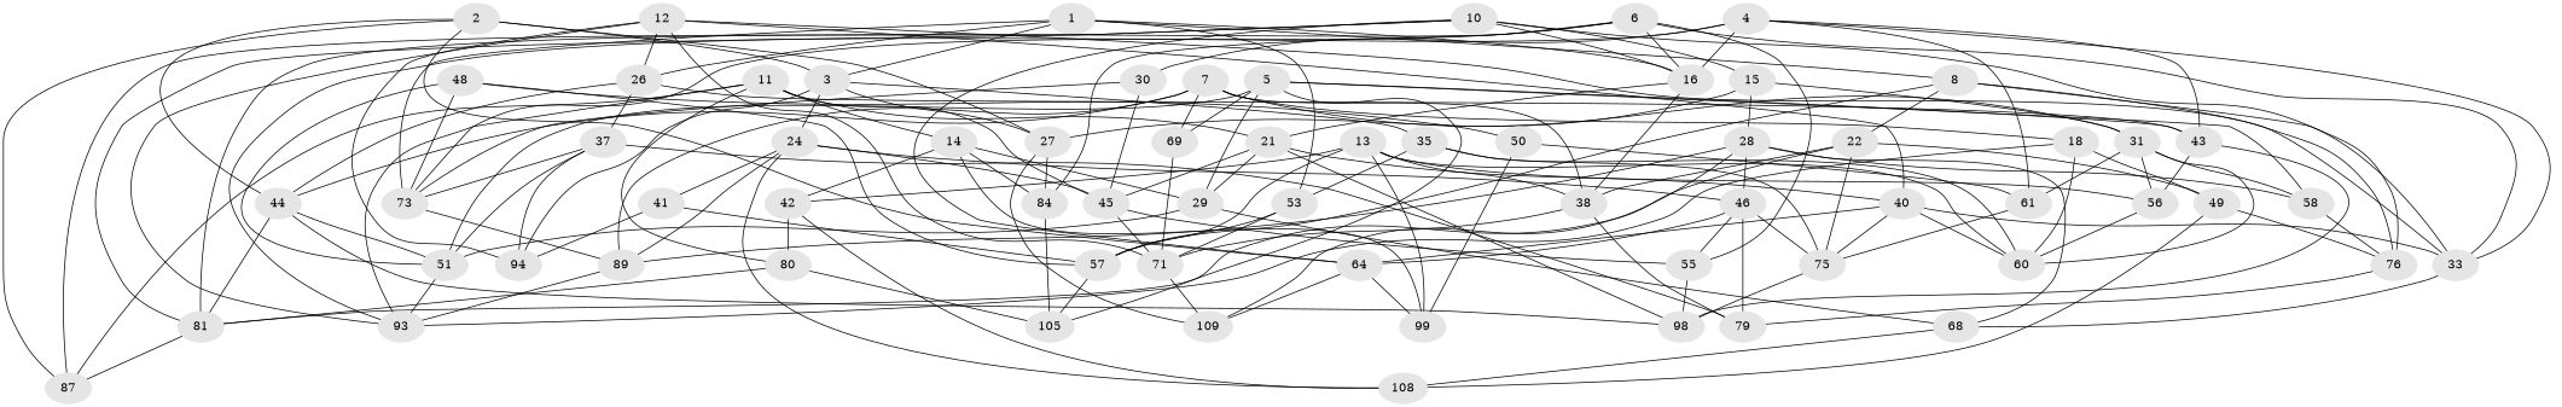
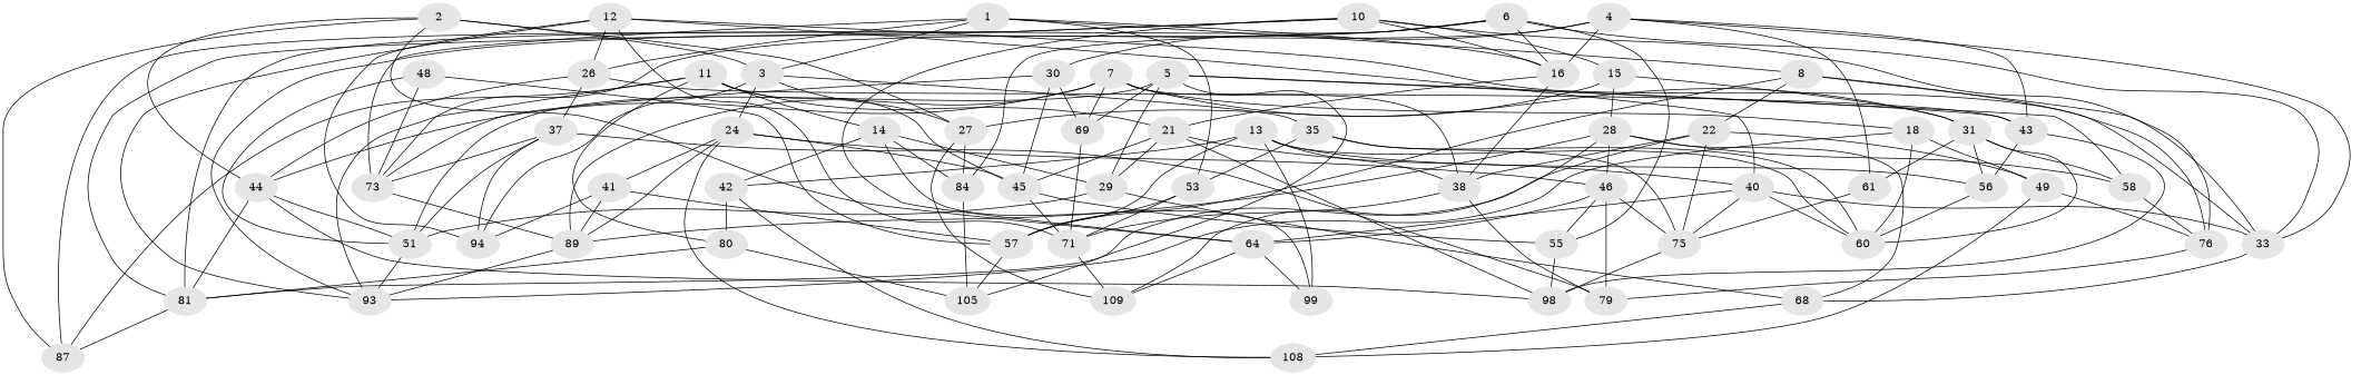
  graph {
    node [color=gray90 style=filled]
    1 [super="+20"]
    3 [super="+23"]
    8 [super="+104"]
    16 [super="+54"]
    26 [super="+47"]
    53
    73 [super="+83"]
    27 [super="+90"]
    24 [super="+66"]
    35
    94
    n12 [label=33 super="+70"]
    22 [super="+110"]
    57 [super="+77"]
    76 [super="+96"]
    38 [super="+85"]
    21 [super="+36"]
    44 [super="+59"]
    43 [super="+62"]
    37 [super="+86"]
    71 [super="+107"]
    89 [super="+95"]
    2 [super="+72"]
    64 [super="+97"]
    87
    84
    109
    51 [super="+103"]
    81 [super="+102"]
    98 [super="+111"]
    99 [super="+101"]
    45 [super="+74"]
    41
    46 [super="+100"]
    108
    60 [super="+91"]
    75 [super="+82"]
    4 [super="+34"]
    30
    61
    69
    56
    68
    5 [super="+39"]
    29 [super="+32"]
    58
    105
    93 [super="+106"]
    6 [super="+9"]
    55
    7 [super="+25"]
    18
    31 [super="+67"]
    49
    79
    10 [super="+17"]
    15
    28 [super="+33"]
    11 [super="+88"]
    14 [super="+19"]
    80
    42
    40 [super="+78"]
    12 [super="+52"]
    13 [super="+65"]
    48
-   50
    1 -- 3
    1 -- 8
    1 -- 16
    1 -- 26
    1 -- 53
    1 -- 73
    3 -- 27
    3 -- 24
    3 -- 35
    3 -- 94
    8 -- n12
    8 -- 22
    8 -- 57
    8 -- 76 [weight=2]
    16 -- 38
    16 -- 21
    26 -- 44
    26 -- 43 [weight=2]
    26 -- 37
    53 -- 57
    53 -- 71
    73 -- 89
    27 -- 84
    27 -- 109
    24 -- 89
    24 -- 45
    24 -- 41
    24 -- 46
    24 -- 108
    35 -- 53
    35 -- 60
    35 -- 75
    n12 -- 68
    22 -- 38
    22 -- 81
    22 -- 75
    22 -- 49
    57 -- 105
    76 -- 79
    38 -- 71
    38 -- 79
    21 -- 98
    21 -- 45
    21 -- 29
    21 -- 40
    44 -- 51
    44 -- 81
    44 -- 98
    43 -- 98
    43 -- 56
    37 -- 73
    37 -- 94
    37 -- 51
    37 -- 79
    71 -- 109
    89 -- 93
    2 -- 3
    2 -- 27 [weight=2]
    2 -- 44
    2 -- 64
    2 -- 87
    64 -- 109
    64 -- 99
    84 -- 105
    51 -- 93
    81 -- 87
    45 -- 71
    45 -- 55
    41 -- 94
    41 -- 57
+   41 -- 89
    46 -- 64
    46 -- 75
    46 -- 55
    46 -- 79
    75 -- 98
    4 -- 16
    4 -- 73
    4 -- n12
    4 -- 43
    4 -- 30
    4 -- 61
    30 -- 73
    30 -- 45
+   30 -- 69
    61 -- 75
    69 -- 71
    56 -- 60
    68 -- 108
    5 -- 43
    5 -- 51
    5 -- 69
    5 -- 29
    5 -- 58
    5 -- 105
    29 -- 51
    29 -- 68
    58 -- 76
    6 -- 16
    6 -- n12
    6 -- 84
    6 -- 81
    6 -- 93
    6 -- 55
    55 -- 98
    7 -- 38
    7 -- 44
    7 -- 89
    7 -- 69
    7 -- 18
    7 -- 31
    18 -- 60
    18 -- 93
    18 -- 49
    31 -- 60
    31 -- 61
    31 -- 56
    31 -- 58
    49 -- 76
    49 -- 108
    10 -- 16
    10 -- 76
    10 -- 64
    10 -- 87
    10 -- 81
    10 -- 15
    15 -- 27
    15 -- 31
    15 -- 28
    28 -- 89
    28 -- 109
    28 -- 46
    28 -- 68
    28 -- 58
    11 -- 21
    11 -- 87
    11 -- 45
    11 -- 93
    11 -- 14
    11 -- 80
    14 -- 84
    14 -- 99
    14 -- 29 [weight=2]
    14 -- 42
    80 -- 81
    80 -- 105
    42 -- 108
    42 -- 80
    40 -- n12
    40 -- 64
    40 -- 60
    40 -- 75
    12 -- 26
    12 -- 94
    12 -- n12
    12 -- 71
    12 -- 93
    12 -- 40
    13 -- 57
    13 -- 38
    13 -- 99
    13 -- 60
    13 -- 56
    13 -- 42
    48 -- 73
    48 -- 57
    48 -- 51
-   48 -- 50
-   50 -- 99
-   50 -- 61
  }
